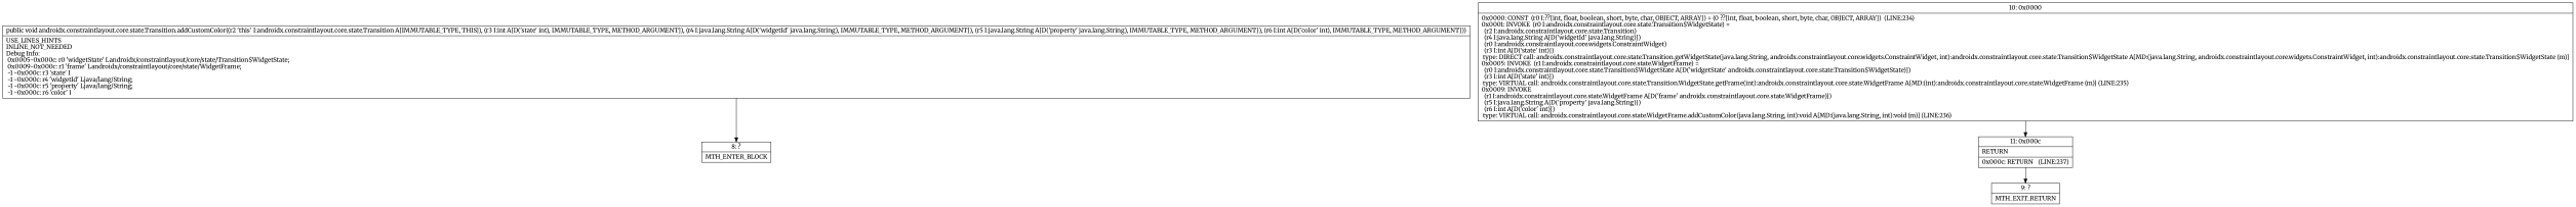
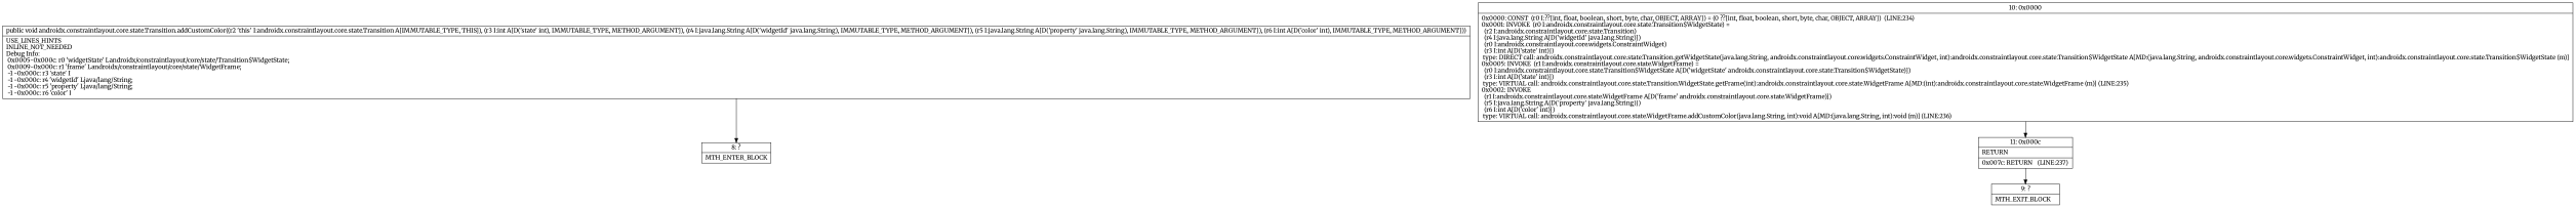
  digraph {
    fontname=Merriweather
    node [fontname=Merriweather shape=record]
    edge [fontname=Merriweather]
    n1 [label="{8\:\ ?|MTH_ENTER_BLOCK\l}"]
-   n2 [label="{10\:\ 0x0000|0x0000: CONST  (r0 I:??[int, float, boolean, short, byte, char, OBJECT, ARRAY]) = (0 ??[int, float, boolean, short, byte, char, OBJECT, ARRAY])  (LINE:234)\l0x0001: INVOKE  (r0 I:androidx.constraintlayout.core.state.Transition$WidgetState) = \l  (r2 I:androidx.constraintlayout.core.state.Transition)\l  (r4 I:java.lang.String A[D('widgetId' java.lang.String)])\l  (r0 I:androidx.constraintlayout.core.widgets.ConstraintWidget)\l  (r3 I:int A[D('state' int)])\l type: DIRECT call: androidx.constraintlayout.core.state.Transition.getWidgetState(java.lang.String, androidx.constraintlayout.core.widgets.ConstraintWidget, int):androidx.constraintlayout.core.state.Transition$WidgetState A[MD:(java.lang.String, androidx.constraintlayout.core.widgets.ConstraintWidget, int):androidx.constraintlayout.core.state.Transition$WidgetState (m)]\l0x0005: INVOKE  (r1 I:androidx.constraintlayout.core.state.WidgetFrame) = \l  (r0 I:androidx.constraintlayout.core.state.Transition$WidgetState A[D('widgetState' androidx.constraintlayout.core.state.Transition$WidgetState)])\l  (r3 I:int A[D('state' int)])\l type: VIRTUAL call: androidx.constraintlayout.core.state.Transition.WidgetState.getFrame(int):androidx.constraintlayout.core.state.WidgetFrame A[MD:(int):androidx.constraintlayout.core.state.WidgetFrame (m)] (LINE:235)\l0x0009: INVOKE  \l  (r1 I:androidx.constraintlayout.core.state.WidgetFrame A[D('frame' androidx.constraintlayout.core.state.WidgetFrame)])\l  (r5 I:java.lang.String A[D('property' java.lang.String)])\l  (r6 I:int A[D('color' int)])\l type: VIRTUAL call: androidx.constraintlayout.core.state.WidgetFrame.addCustomColor(java.lang.String, int):void A[MD:(java.lang.String, int):void (m)] (LINE:236)\l}"]
-   n3 [label="{11\:\ 0x000c|RETURN\l|0x000c: RETURN    (LINE:237)\l}"]
-   n4 [label="{9\:\ ?|MTH_EXIT_RETURN\l}"]
+   n2 [label="{10\:\ 0x0000|0x0000: CONST  (r0 I:??[int, float, boolean, short, byte, char, OBJECT, ARRAY]) = (0 ??[int, float, boolean, short, byte, char, OBJECT, ARRAY])  (LINE:234)\l0x0001: INVOKE  (r0 I:androidx.constraintlayout.core.state.Transition$WidgetState) = \l  (r2 I:androidx.constraintlayout.core.state.Transition)\l  (r4 I:java.lang.String A[D('widgetId' java.lang.String)])\l  (r0 I:androidx.constraintlayout.core.widgets.ConstraintWidget)\l  (r3 I:int A[D('state' int)])\l type: DIRECT call: androidx.constraintlayout.core.state.Transition.getWidgetState(java.lang.String, androidx.constraintlayout.core.widgets.ConstraintWidget, int):androidx.constraintlayout.core.state.Transition$WidgetState A[MD:(java.lang.String, androidx.constraintlayout.core.widgets.ConstraintWidget, int):androidx.constraintlayout.core.state.Transition$WidgetState (m)]\l0x0005: INVOKE  (r1 I:androidx.constraintlayout.core.state.WidgetFrame) = \l  (r0 I:androidx.constraintlayout.core.state.Transition$WidgetState A[D('widgetState' androidx.constraintlayout.core.state.Transition$WidgetState)])\l  (r3 I:int A[D('state' int)])\l type: VIRTUAL call: androidx.constraintlayout.core.state.Transition.WidgetState.getFrame(int):androidx.constraintlayout.core.state.WidgetFrame A[MD:(int):androidx.constraintlayout.core.state.WidgetFrame (m)] (LINE:235)\l0x0002: INVOKE  \l  (r1 I:androidx.constraintlayout.core.state.WidgetFrame A[D('frame' androidx.constraintlayout.core.state.WidgetFrame)])\l  (r5 I:java.lang.String A[D('property' java.lang.String)])\l  (r6 I:int A[D('color' int)])\l type: VIRTUAL call: androidx.constraintlayout.core.state.WidgetFrame.addCustomColor(java.lang.String, int):void A[MD:(java.lang.String, int):void (m)] (LINE:236)\l}"]
+   n3 [label="{11\:\ 0x000c|RETURN\l|0x007c: RETURN    (LINE:237)\l}"]
+   n4 [label="{9\:\ ?|MTH_EXIT_BLOCK\l}"]
    n5 [label="{public void androidx.constraintlayout.core.state.Transition.addCustomColor((r2 'this' I:androidx.constraintlayout.core.state.Transition A[IMMUTABLE_TYPE, THIS]), (r3 I:int A[D('state' int), IMMUTABLE_TYPE, METHOD_ARGUMENT]), (r4 I:java.lang.String A[D('widgetId' java.lang.String), IMMUTABLE_TYPE, METHOD_ARGUMENT]), (r5 I:java.lang.String A[D('property' java.lang.String), IMMUTABLE_TYPE, METHOD_ARGUMENT]), (r6 I:int A[D('color' int), IMMUTABLE_TYPE, METHOD_ARGUMENT]))  | USE_LINES_HINTS\lINLINE_NOT_NEEDED\lDebug Info:\l  0x0005\-0x000c: r0 'widgetState' Landroidx\/constraintlayout\/core\/state\/Transition$WidgetState;\l  0x0009\-0x000c: r1 'frame' Landroidx\/constraintlayout\/core\/state\/WidgetFrame;\l  \-1 \-0x000c: r3 'state' I\l  \-1 \-0x000c: r4 'widgetId' Ljava\/lang\/String;\l  \-1 \-0x000c: r5 'property' Ljava\/lang\/String;\l  \-1 \-0x000c: r6 'color' I\l}"]
    n2 -> n3
    n3 -> n4
    n5 -> n1
  }
